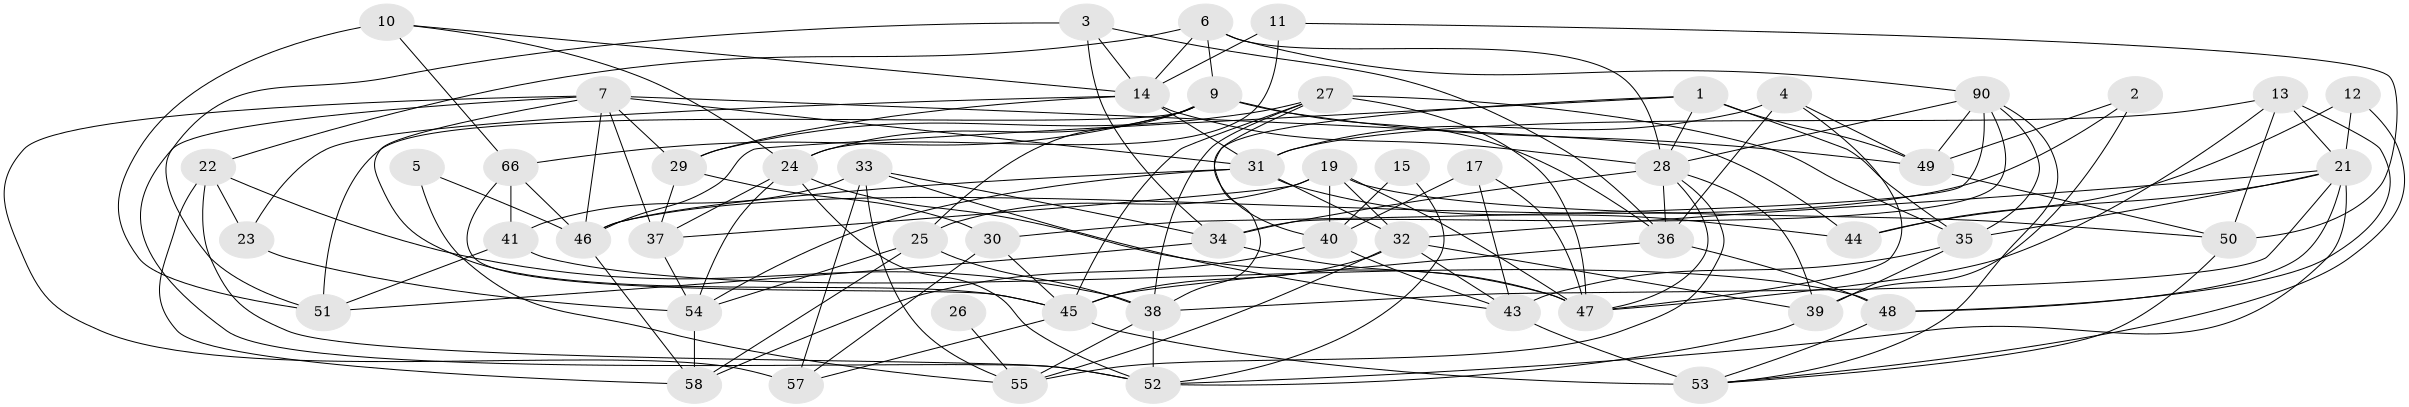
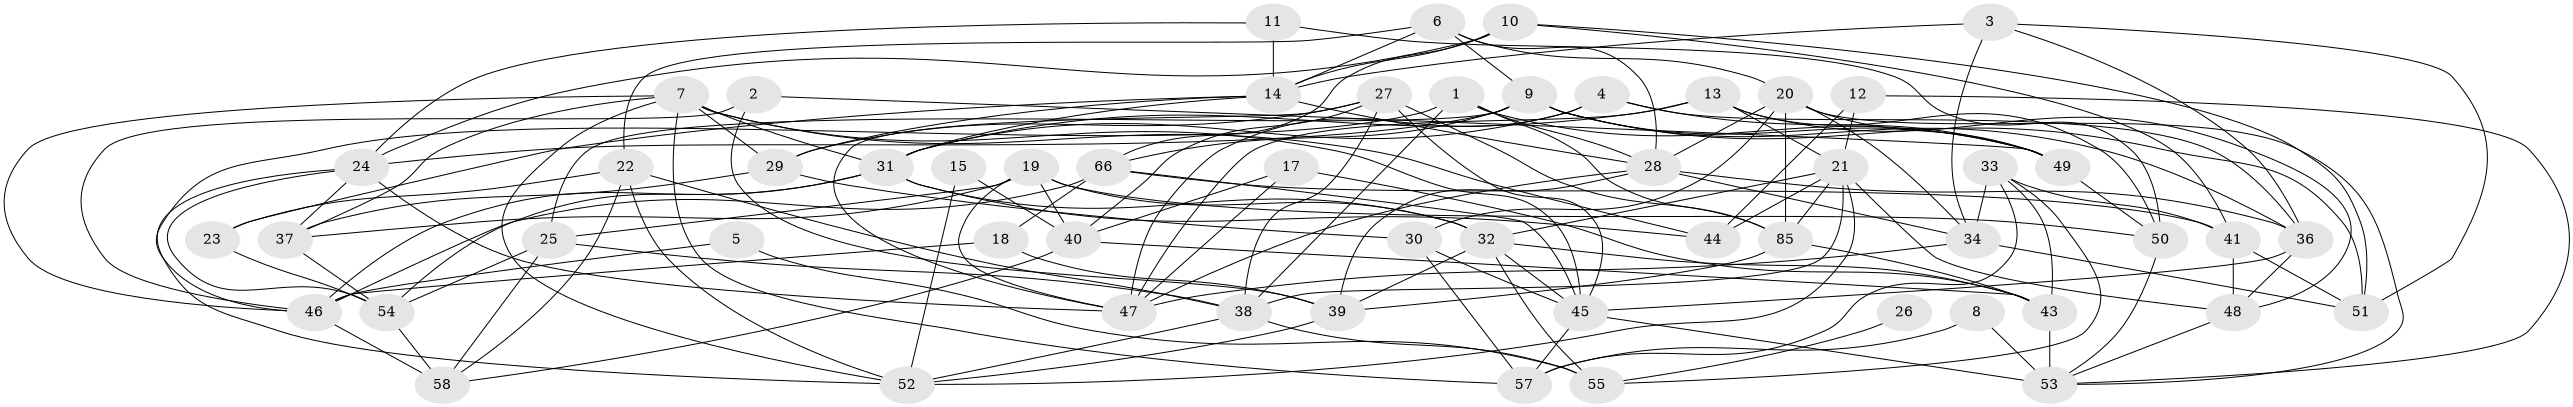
  graph {
    node [color=gray90 style=filled]
    edge [weight=1.0]
    1
    28
-   35
+   35 [label=85]
    38
    46
    49
    39
    34
    36
    47
    55
    43
    52
    58
    50
    2
    3
    14
    51
    31
    29
    23
    45
    48
    4
    44
    32
    54
    5
    6
    9
-   20 [label=90]
+   20
    22
    n34 [label=66]
    24
    25
    53
    30
    26
    7
    37
    57
+   8
    41
+   18
    10
    11
    12
    21
    13
    15
    40
    17
    19
    27
    33
    1 -- 28
    1 -- 35
    1 -- 38
    1 -- 46
    1 -- 49
    28 -- 39
    28 -- 34
    28 -- 36
    28 -- 47
-   28 -- 55
    35 -- 39
    35 -- 43
    38 -- 55
    38 -- 52
    46 -- 58
    49 -- 50
    39 -- 52
    34 -- 47
    34 -- 51
    36 -- 45
    36 -- 48
    43 -- 53 [weight=2.0]
    50 -- 53
    2 -- 46
    2 -- 49
    2 -- 39
    3 -- 34 [weight=2.0]
    3 -- 36
    3 -- 14
    3 -- 51
    14 -- 28
    14 -- 31
    14 -- 29
    14 -- 23
    31 -- 46
    31 -- 44
    31 -- 32
    31 -- 54
    29 -- 30
    29 -- 37
    23 -- 54
    45 -- 53 [weight=2.0]
    45 -- 57
    48 -- 53
    4 -- 49
    4 -- 36
    4 -- 47
    4 -- 31
    32 -- 39
    32 -- 55
    32 -- 43
    32 -- 45
    54 -- 58
    5 -- 46
    5 -- 55
    6 -- 28
    6 -- 14
    6 -- 9
    6 -- 20
    6 -- 22
    9 -- 49
    9 -- 36
    9 -- 51
    9 -- n34
    9 -- 24
    9 -- 25
    20 -- 28
    20 -- 35
    20 -- 49
    20 -- 34
    20 -- 53
    20 -- 30
    22 -- 38
    22 -- 52
    22 -- 58
    22 -- 23
    n34 -- 46
    n34 -- 45
    n34 -- 41
+   n34 -- 18
    24 -- 47
    24 -- 52
    24 -- 54
    24 -- 37
    25 -- 38
    25 -- 58
    25 -- 54
    30 -- 45 [weight=2.0]
    30 -- 57
    26 -- 55
    7 -- 46
    7 -- 52
    7 -- 31
    7 -- 29
    7 -- 45
    7 -- 44
    7 -- 37
    7 -- 57
    37 -- 54
+   8 -- 53
+   8 -- 57
    41 -- 51
    41 -- 48
+   18 -- 46
+   18 -- 39
    10 -- 14
    10 -- 51
    10 -- n34
    10 -- 24
+   10 -- 41
    11 -- 50
    11 -- 14
    11 -- 24
    12 -- 44
    12 -- 53
    12 -- 21
    21 -- 35
    21 -- 38
    21 -- 52
    21 -- 48
    21 -- 44
    21 -- 32
    13 -- 47
    13 -- 50
    13 -- 31
    13 -- 48
    13 -- 21
    15 -- 52
    15 -- 40
    40 -- 43
    40 -- 58
    17 -- 47
    17 -- 43
    17 -- 40
    19 -- 47 [weight=2.0]
    19 -- 50
    19 -- 32
    19 -- 25
    19 -- 37
    19 -- 40
    27 -- 35
    27 -- 38
    27 -- 47
    27 -- 29
    27 -- 45 [weight=2.0]
    27 -- 40
    33 -- 34
    33 -- 55
    33 -- 43
    33 -- 57
    33 -- 41
  }
